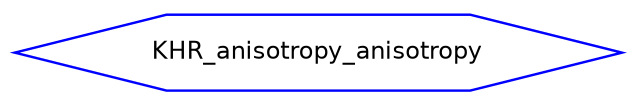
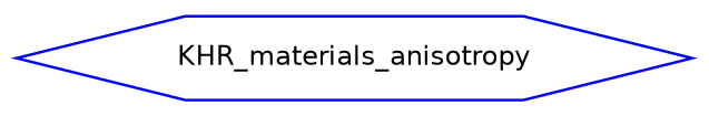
  digraph {
    rankdir=LR
-   n1 [color=blue fillcolor=white fontname=Helvetica fontsize=10 height=0.2 label=KHR_anisotropy_anisotropy shape=hexagon style=filled width=0.4]
+   n1 [color=blue fillcolor=white fontname=Helvetica fontsize=10 height=0.2 label=KHR_materials_anisotropy shape=hexagon style=filled width=0.4]
  }
